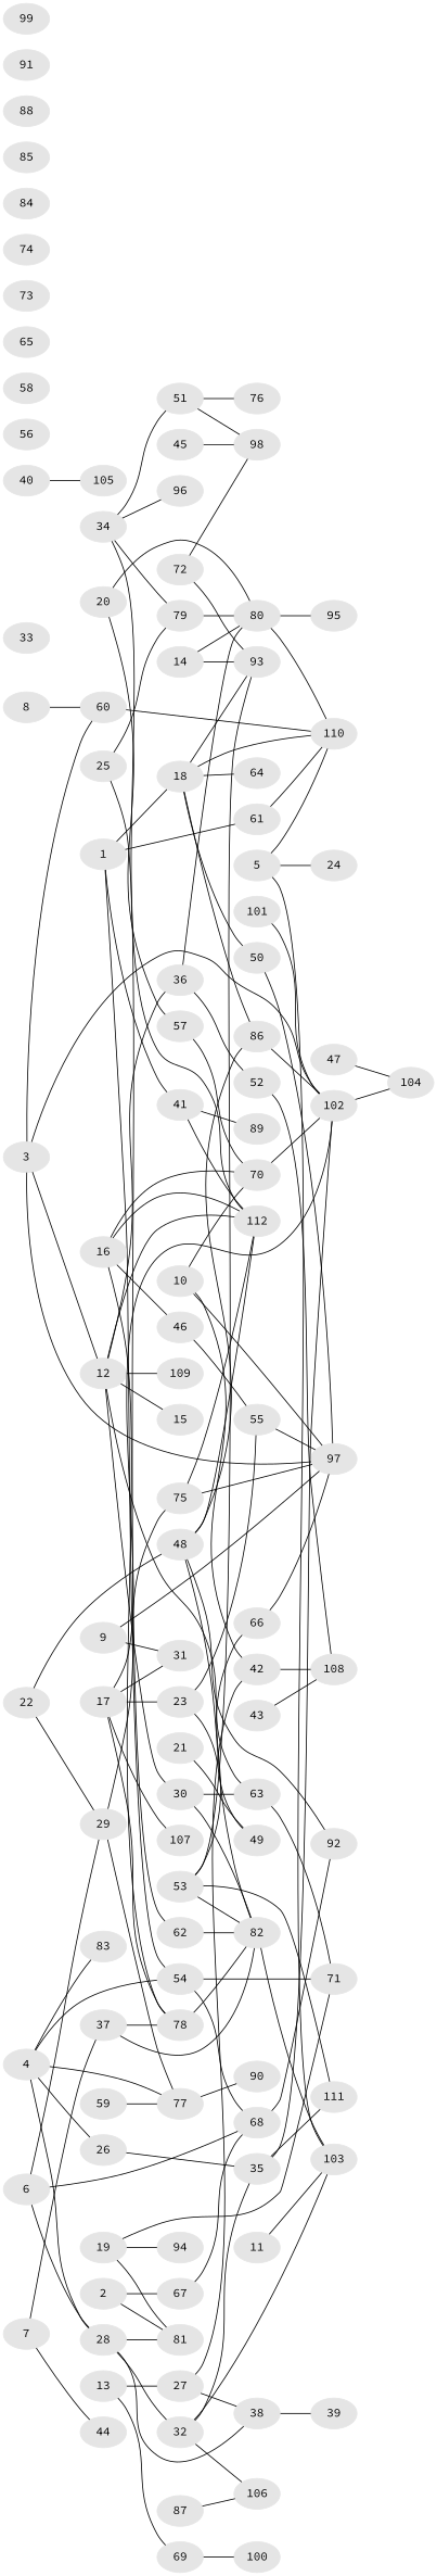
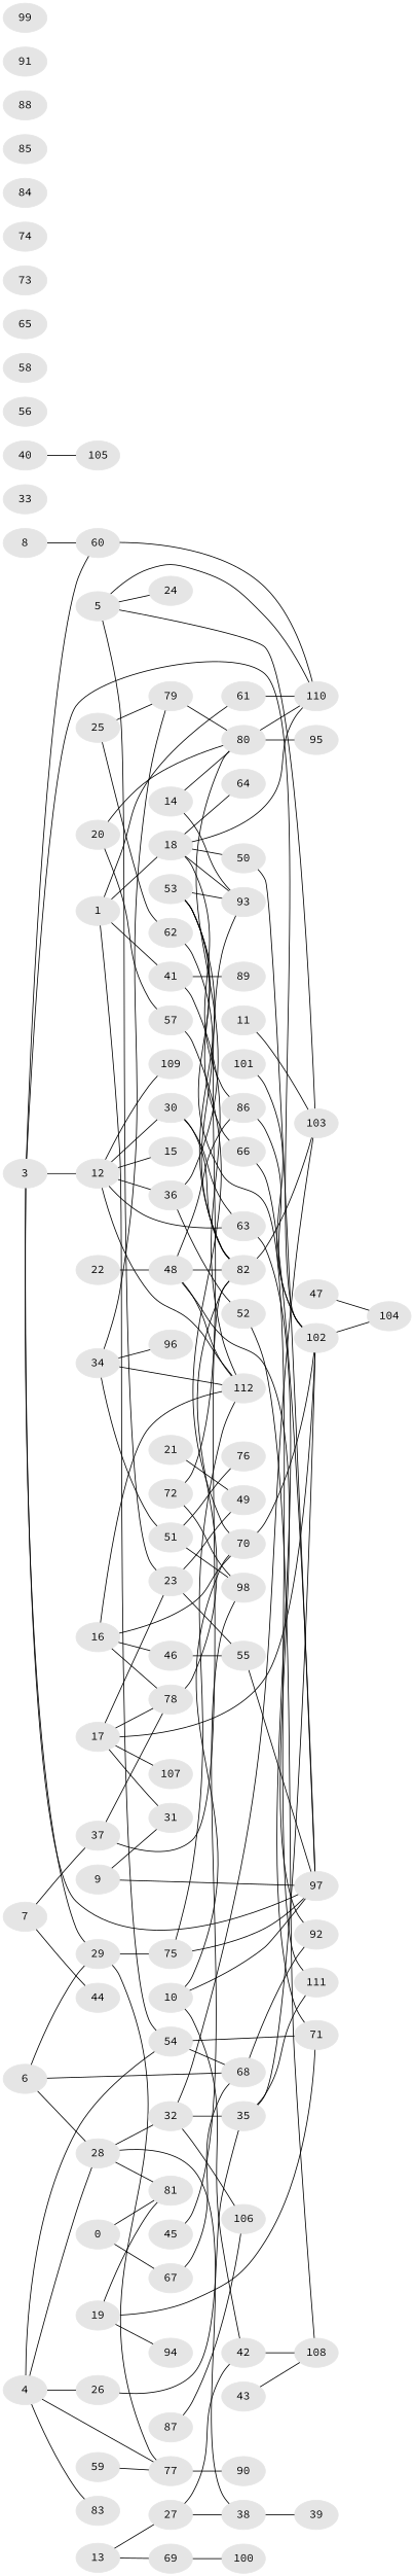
  graph {
    fontname="Source Code Pro"
    rankdir=LR
    node [color=gray90 fontname="Source Code Pro" style=filled]
    edge [fontname="Source Code Pro"]
    1
    18
    41
    54
    61
    110
    93
    50
    64
    86
    112
    89
    68
    71
-   2
+   2 [label=0]
    67
    81
    3
    12
    29
    60
    97
    102
    15
    30
    36
    63
    109
    77
    75
    104
    4
    26
    28
    83
    35
    38
    32
    90
    5
    23
    24
    103
    49
    55
    6
    92
    7
    37
    44
    78
    82
    8
    9
    31
    10
    42
    70
    108
    11
    80
    52
    13
    27
    69
    100
    14
    95
    16
    46
    17
    107
    19
    94
    20
    57
    21
    22
    48
    25
    62
    79
    111
    39
    106
    33
    34
    51
    96
    98
    76
    40
    105
    43
    45
    47
    53
    66
    56
    58
    59
    65
    72
    73
    74
    84
    85
    87
    88
    91
    99
    101
    1 -- 18
    1 -- 41
    1 -- 54
    1 -- 61
    18 -- 110
    18 -- 93
    18 -- 50
    18 -- 64
    18 -- 86
    41 -- 112
    41 -- 89
    54 -- 68
    54 -- 71
    61 -- 110
    50 -- 97
    86 -- 102
    68 -- 92
    2 -- 67
    2 -- 81
    67 -- 68
    3 -- 12
-   22 -- 29
+   3 -- 29
    3 -- 60
    3 -- 97
    3 -- 102
    12 -- 112
    12 -- 15
    12 -- 30
    12 -- 36
    12 -- 63
    12 -- 109
    29 -- 77
    29 -- 75
    60 -- 110
    102 -- 104
    30 -- 63
    30 -- 82
    36 -- 80
    36 -- 52
    63 -- 71
    77 -- 90
    75 -- 112
    75 -- 97
    4 -- 54
    4 -- 77
    4 -- 26
    4 -- 28
    4 -- 83
    26 -- 35
    28 -- 81
    28 -- 38
    28 -- 32
    35 -- 102
    35 -- 111
    38 -- 39
    32 -- 35
    32 -- 103
    32 -- 106
    5 -- 110
+   5 -- 23
    5 -- 24
    5 -- 103
    23 -- 49
    23 -- 55
    55 -- 97
    6 -- 68
    6 -- 29
    6 -- 28
    7 -- 37
    7 -- 44
    37 -- 78
    37 -- 82
    78 -- 82
    82 -- 103
    8 -- 60
    9 -- 97
    9 -- 31
    10 -- 97
    10 -- 42
    10 -- 70
    42 -- 108
    70 -- 102
    11 -- 103
    80 -- 110
    80 -- 95
    52 -- 108
    13 -- 27
    13 -- 69
    27 -- 38
    27 -- 42
    69 -- 100
    14 -- 93
    14 -- 80
    16 -- 112
    16 -- 78
    16 -- 70
    16 -- 46
    46 -- 55
    17 -- 102
    17 -- 23
    17 -- 78
    17 -- 31
    17 -- 107
    19 -- 71
    19 -- 81
    19 -- 94
    20 -- 80
    20 -- 57
    57 -- 70
    21 -- 49
    22 -- 48
    48 -- 86
    48 -- 112
    48 -- 92
    48 -- 82
    25 -- 62
    25 -- 79
    62 -- 82
    79 -- 80
    34 -- 112
    34 -- 79
    34 -- 51
    34 -- 96
    51 -- 98
    51 -- 76
    40 -- 105
    43 -- 108
    45 -- 98
    47 -- 104
    53 -- 93
    53 -- 82
    53 -- 111
    53 -- 66
    66 -- 97
    59 -- 77
    72 -- 93
    72 -- 98
    87 -- 106
    101 -- 102
  }
